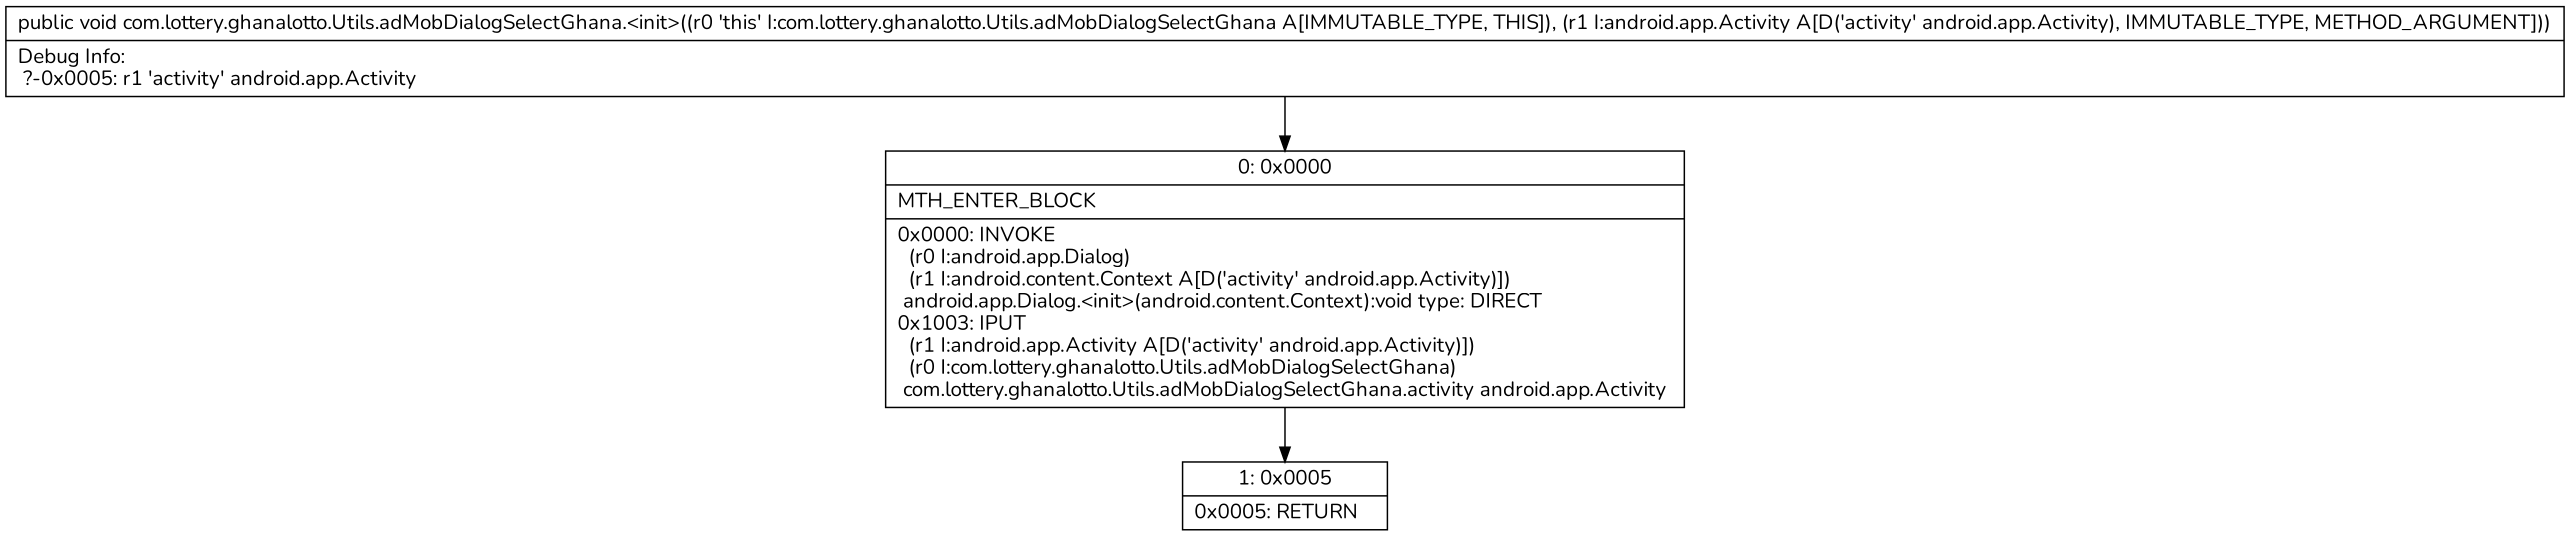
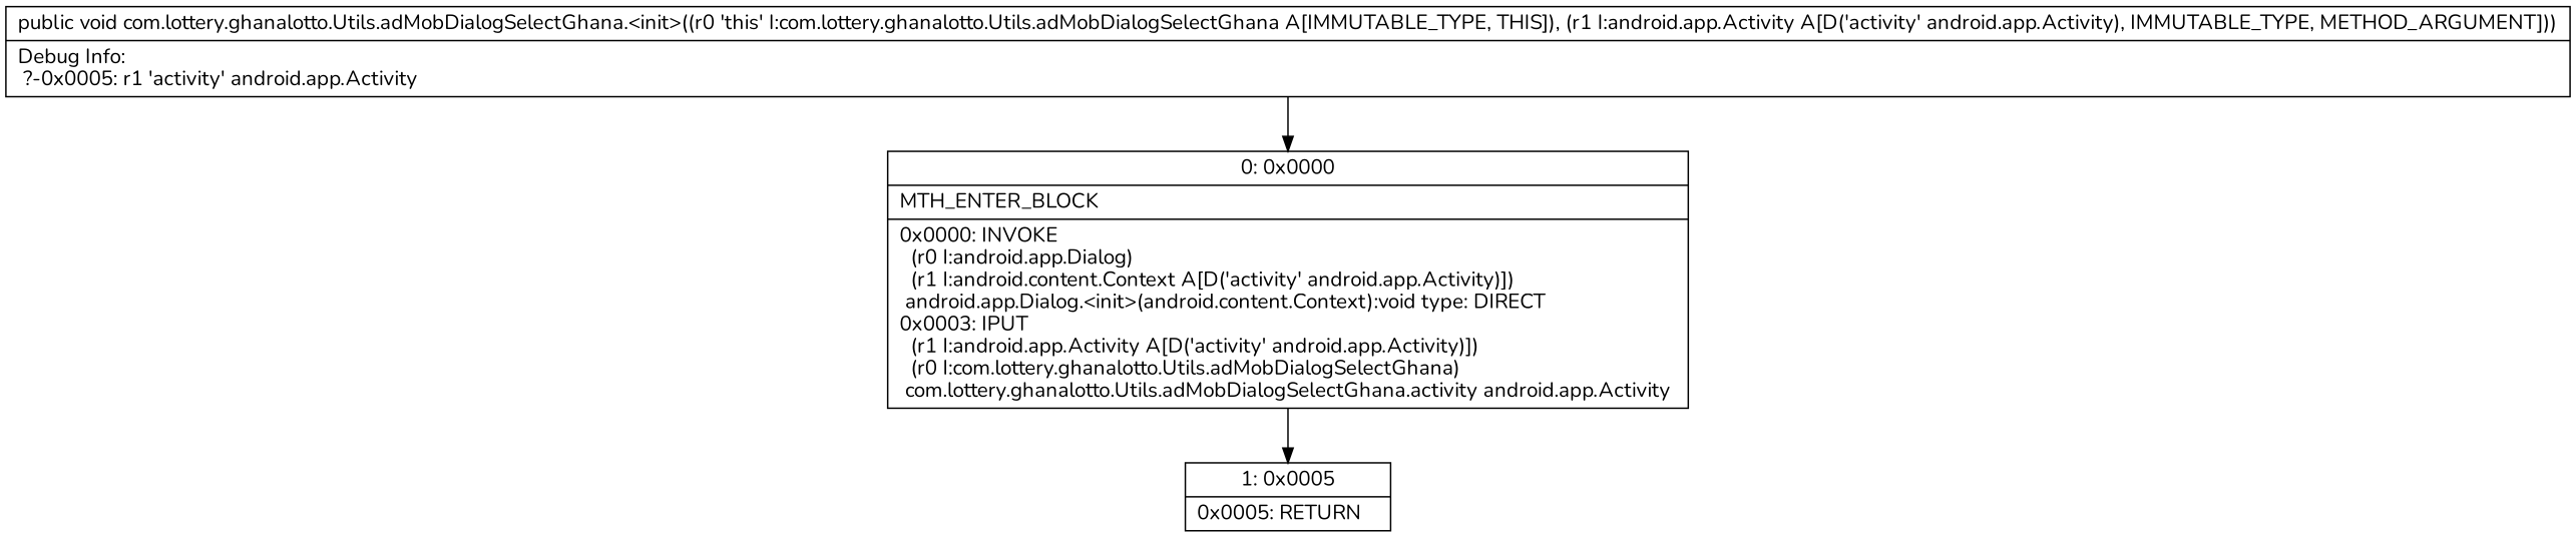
  digraph {
    fontname=Nunito
    node [shape=record fontname=Nunito]
    edge [fontname=Nunito]
-   n1 [label="{0\:\ 0x0000|MTH_ENTER_BLOCK\l|0x0000: INVOKE  \l  (r0 I:android.app.Dialog)\l  (r1 I:android.content.Context A[D('activity' android.app.Activity)])\l android.app.Dialog.\<init\>(android.content.Context):void type: DIRECT \l0x1003: IPUT  \l  (r1 I:android.app.Activity A[D('activity' android.app.Activity)])\l  (r0 I:com.lottery.ghanalotto.Utils.adMobDialogSelectGhana)\l com.lottery.ghanalotto.Utils.adMobDialogSelectGhana.activity android.app.Activity \l}"]
+   n1 [label="{0\:\ 0x0000|MTH_ENTER_BLOCK\l|0x0000: INVOKE  \l  (r0 I:android.app.Dialog)\l  (r1 I:android.content.Context A[D('activity' android.app.Activity)])\l android.app.Dialog.\<init\>(android.content.Context):void type: DIRECT \l0x0003: IPUT  \l  (r1 I:android.app.Activity A[D('activity' android.app.Activity)])\l  (r0 I:com.lottery.ghanalotto.Utils.adMobDialogSelectGhana)\l com.lottery.ghanalotto.Utils.adMobDialogSelectGhana.activity android.app.Activity \l}"]
    n2 [label="{1\:\ 0x0005|0x0005: RETURN   \l}"]
    n3 [label="{public void com.lottery.ghanalotto.Utils.adMobDialogSelectGhana.\<init\>((r0 'this' I:com.lottery.ghanalotto.Utils.adMobDialogSelectGhana A[IMMUTABLE_TYPE, THIS]), (r1 I:android.app.Activity A[D('activity' android.app.Activity), IMMUTABLE_TYPE, METHOD_ARGUMENT]))  | Debug Info:\l  ?\-0x0005: r1 'activity' android.app.Activity\l}"]
    n1 -> n2
    n3 -> n1
  }
